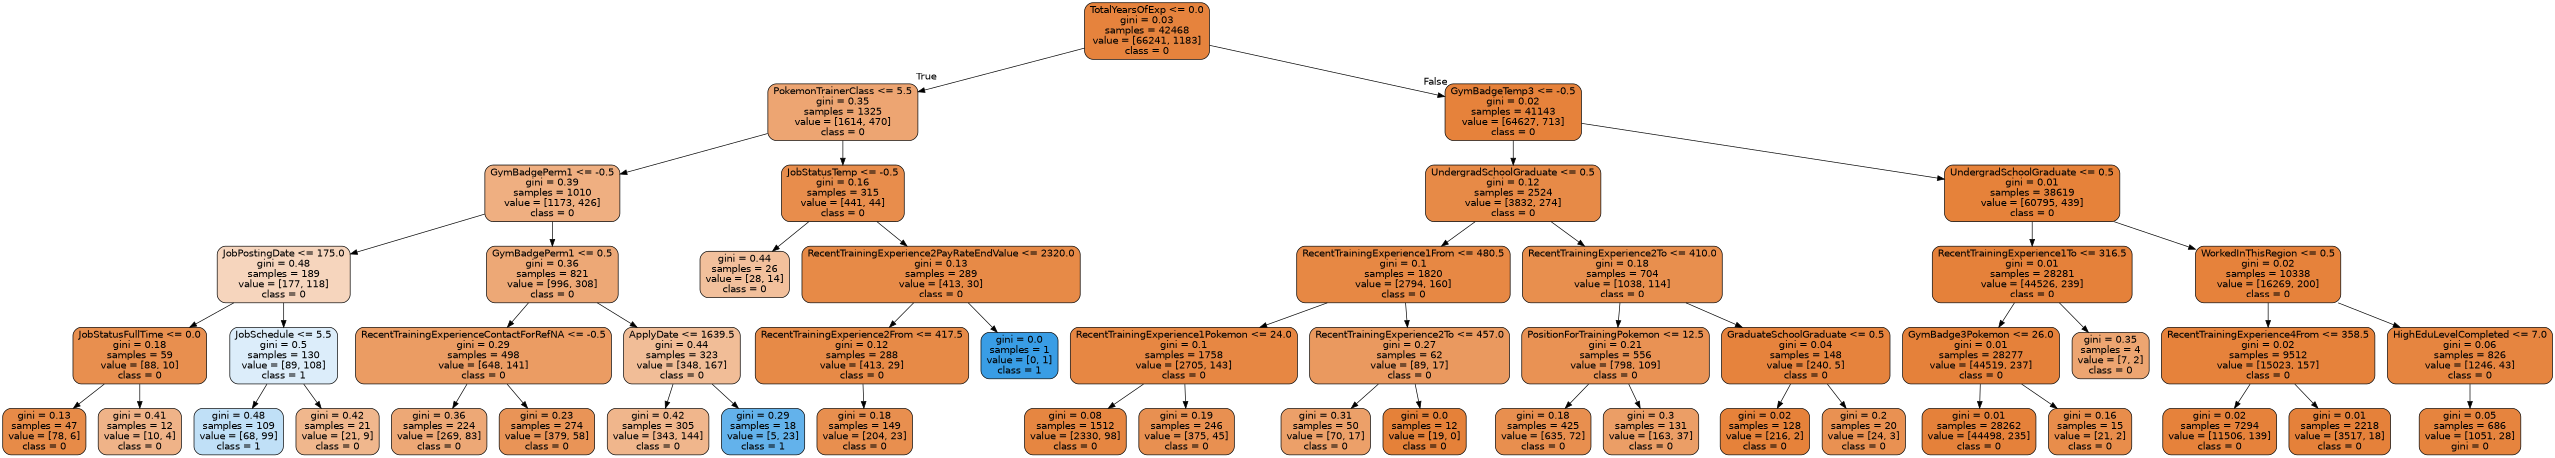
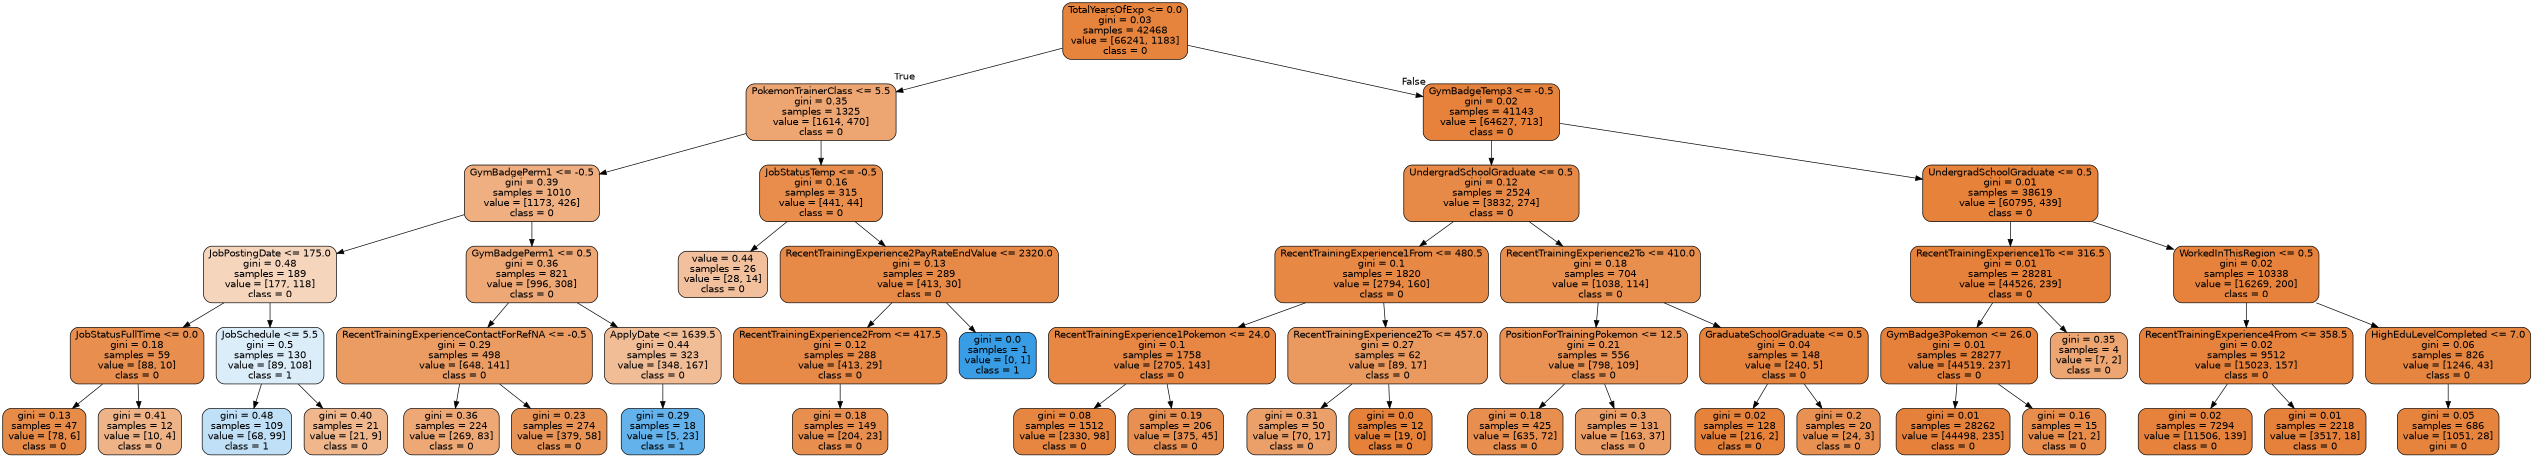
  digraph {
    node [color=black fillcolor="#e58139fc" fontname=helvetica shape=box style="filled, rounded"]
    edge [fontname=helvetica]
    n1 [fillcolor="#e58139fa" label="TotalYearsOfExp <= 0.0\ngini = 0.03\nsamples = 42468\nvalue = [66241, 1183]\nclass = 0"]
    n2 [fillcolor="#e58139b5" label="PokemonTrainerClass <= 5.5\ngini = 0.35\nsamples = 1325\nvalue = [1614, 470]\nclass = 0"]
    n3 [label="GymBadgeTemp3 <= -0.5\ngini = 0.02\nsamples = 41143\nvalue = [64627, 713]\nclass = 0"]
    n4 [fillcolor="#e58139a2" label="GymBadgePerm1 <= -0.5\ngini = 0.39\nsamples = 1010\nvalue = [1173, 426]\nclass = 0"]
    n5 [fillcolor="#e58139e6" label="JobStatusTemp <= -0.5\ngini = 0.16\nsamples = 315\nvalue = [441, 44]\nclass = 0"]
    n6 [fillcolor="#e58139ed" label="UndergradSchoolGraduate <= 0.5\ngini = 0.12\nsamples = 2524\nvalue = [3832, 274]\nclass = 0"]
    n7 [fillcolor="#e58139fd" label="UndergradSchoolGraduate <= 0.5\ngini = 0.01\nsamples = 38619\nvalue = [60795, 439]\nclass = 0"]
    n8 [fillcolor="#e5813955" label="JobPostingDate <= 175.0\ngini = 0.48\nsamples = 189\nvalue = [177, 118]\nclass = 0"]
    n9 [fillcolor="#e58139b0" label="GymBadgePerm1 <= 0.5\ngini = 0.36\nsamples = 821\nvalue = [996, 308]\nclass = 0"]
-   n10 [fillcolor="#e581397f" label="gini = 0.44\nsamples = 26\nvalue = [28, 14]\nclass = 0"]
+   n10 [fillcolor="#e581397f" label="value = 0.44\nsamples = 26\nvalue = [28, 14]\nclass = 0"]
    n11 [fillcolor="#e58139ec" label="RecentTrainingExperience2PayRateEndValue <= 2320.0\ngini = 0.13\nsamples = 289\nvalue = [413, 30]\nclass = 0"]
    n12 [fillcolor="#e58139e2" label="JobStatusFullTime <= 0.0\ngini = 0.18\nsamples = 59\nvalue = [88, 10]\nclass = 0"]
    n13 [fillcolor="#399de52d" label="JobSchedule <= 5.5\ngini = 0.5\nsamples = 130\nvalue = [89, 108]\nclass = 1"]
    n14 [fillcolor="#e58139c8" label="RecentTrainingExperienceContactForRefNA <= -0.5\ngini = 0.29\nsamples = 498\nvalue = [648, 141]\nclass = 0"]
    n15 [fillcolor="#e5813985" label="ApplyDate <= 1639.5\ngini = 0.44\nsamples = 323\nvalue = [348, 167]\nclass = 0"]
    n16 [fillcolor="#e58139eb" label="gini = 0.13\nsamples = 47\nvalue = [78, 6]\nclass = 0"]
    n17 [fillcolor="#e5813999" label="gini = 0.41\nsamples = 12\nvalue = [10, 4]\nclass = 0"]
    n18 [fillcolor="#399de550" label="gini = 0.48\nsamples = 109\nvalue = [68, 99]\nclass = 1"]
-   n19 [fillcolor="#e5813992" label="gini = 0.42\nsamples = 21\nvalue = [21, 9]\nclass = 0"]
+   n19 [fillcolor="#e5813992" label="gini = 0.40\nsamples = 21\nvalue = [21, 9]\nclass = 0"]
    n20 [fillcolor="#e58139b0" label="gini = 0.36\nsamples = 224\nvalue = [269, 83]\nclass = 0"]
    n21 [fillcolor="#e58139d8" label="gini = 0.23\nsamples = 274\nvalue = [379, 58]\nclass = 0"]
-   n22 [fillcolor="#e5813994" label="gini = 0.42\nsamples = 305\nvalue = [343, 144]\nclass = 0"]
    n23 [fillcolor="#399de5c8" label="gini = 0.29\nsamples = 18\nvalue = [5, 23]\nclass = 1"]
    n24 [fillcolor="#e58139ed" label="RecentTrainingExperience2From <= 417.5\ngini = 0.12\nsamples = 288\nvalue = [413, 29]\nclass = 0"]
    n25 [fillcolor="#399de5ff" label="gini = 0.0\nsamples = 1\nvalue = [0, 1]\nclass = 1"]
    n26 [fillcolor="#e58139e2" label="gini = 0.18\nsamples = 149\nvalue = [204, 23]\nclass = 0"]
    n27 [fillcolor="#e58139f0" label="RecentTrainingExperience1From <= 480.5\ngini = 0.1\nsamples = 1820\nvalue = [2794, 160]\nclass = 0"]
    n28 [fillcolor="#e58139e3" label="RecentTrainingExperience2To <= 410.0\ngini = 0.18\nsamples = 704\nvalue = [1038, 114]\nclass = 0"]
    n29 [fillcolor="#e58139fe" label="RecentTrainingExperience1To <= 316.5\ngini = 0.01\nsamples = 28281\nvalue = [44526, 239]\nclass = 0"]
    n30 [label="WorkedInThisRegion <= 0.5\ngini = 0.02\nsamples = 10338\nvalue = [16269, 200]\nclass = 0"]
    n31 [fillcolor="#e58139f2" label="RecentTrainingExperience1Pokemon <= 24.0\ngini = 0.1\nsamples = 1758\nvalue = [2705, 143]\nclass = 0"]
    n32 [fillcolor="#e58139ce" label="RecentTrainingExperience2To <= 457.0\ngini = 0.27\nsamples = 62\nvalue = [89, 17]\nclass = 0"]
    n33 [fillcolor="#e58139dc" label="PositionForTrainingPokemon <= 12.5\ngini = 0.21\nsamples = 556\nvalue = [798, 109]\nclass = 0"]
    n34 [fillcolor="#e58139fa" label="GraduateSchoolGraduate <= 0.5\ngini = 0.04\nsamples = 148\nvalue = [240, 5]\nclass = 0"]
    n35 [fillcolor="#e58139f4" label="gini = 0.08\nsamples = 1512\nvalue = [2330, 98]\nclass = 0"]
-   n36 [fillcolor="#e58139e0" label="gini = 0.19\nsamples = 246\nvalue = [375, 45]\nclass = 0"]
+   n36 [fillcolor="#e58139e0" label="gini = 0.19\nsamples = 206\nvalue = [375, 45]\nclass = 0"]
    n37 [fillcolor="#e58139c1" label="gini = 0.31\nsamples = 50\nvalue = [70, 17]\nclass = 0"]
    n38 [fillcolor="#e58139ff" label="gini = 0.0\nsamples = 12\nvalue = [19, 0]\nclass = 0"]
    n39 [fillcolor="#e58139e2" label="gini = 0.18\nsamples = 425\nvalue = [635, 72]\nclass = 0"]
    n40 [fillcolor="#e58139c5" label="gini = 0.3\nsamples = 131\nvalue = [163, 37]\nclass = 0"]
    n41 [fillcolor="#e58139fd" label="gini = 0.02\nsamples = 128\nvalue = [216, 2]\nclass = 0"]
    n42 [fillcolor="#e58139df" label="gini = 0.2\nsamples = 20\nvalue = [24, 3]\nclass = 0"]
    n43 [fillcolor="#e58139fe" label="GymBadge3Pokemon <= 26.0\ngini = 0.01\nsamples = 28277\nvalue = [44519, 237]\nclass = 0"]
    n44 [fillcolor="#e58139b6" label="gini = 0.35\nsamples = 4\nvalue = [7, 2]\nclass = 0"]
    n45 [label="RecentTrainingExperience4From <= 358.5\ngini = 0.02\nsamples = 9512\nvalue = [15023, 157]\nclass = 0"]
    n46 [fillcolor="#e58139f6" label="HighEduLevelCompleted <= 7.0\ngini = 0.06\nsamples = 826\nvalue = [1246, 43]\nclass = 0"]
    n47 [fillcolor="#e58139fe" label="gini = 0.01\nsamples = 28262\nvalue = [44498, 235]\nclass = 0"]
    n48 [fillcolor="#e58139e7" label="gini = 0.16\nsamples = 15\nvalue = [21, 2]\nclass = 0"]
    n49 [label="gini = 0.02\nsamples = 7294\nvalue = [11506, 139]\nclass = 0"]
    n50 [fillcolor="#e58139fe" label="gini = 0.01\nsamples = 2218\nvalue = [3517, 18]\nclass = 0"]
    n51 [fillcolor="#e58139f8" label="gini = 0.05\nsamples = 686\nvalue = [1051, 28]\ngini = 0"]
    n1 -> n2 [headlabel=True labelangle=45 labeldistance=2.5]
    n1 -> n3 [headlabel=False labelangle=-45 labeldistance=2.5]
    n2 -> n4
    n2 -> n5
    n3 -> n6
    n3 -> n7
    n4 -> n8
    n4 -> n9
    n5 -> n10
    n5 -> n11
    n6 -> n27
    n6 -> n28
    n7 -> n29
    n7 -> n30
    n8 -> n12
    n8 -> n13
    n9 -> n14
    n9 -> n15
    n11 -> n24
    n11 -> n25
    n12 -> n16
    n12 -> n17
    n13 -> n18
    n13 -> n19
    n14 -> n20
    n14 -> n21
-   n15 -> n22
    n15 -> n23
    n24 -> n26
    n27 -> n31
    n27 -> n32
    n28 -> n33
    n28 -> n34
    n29 -> n43
    n29 -> n44
    n30 -> n45
    n30 -> n46
    n31 -> n35
    n31 -> n36
    n32 -> n37
    n32 -> n38
    n33 -> n39
    n33 -> n40
    n34 -> n41
    n34 -> n42
    n43 -> n47
    n43 -> n48
    n45 -> n49
    n45 -> n50
    n46 -> n51
  }
